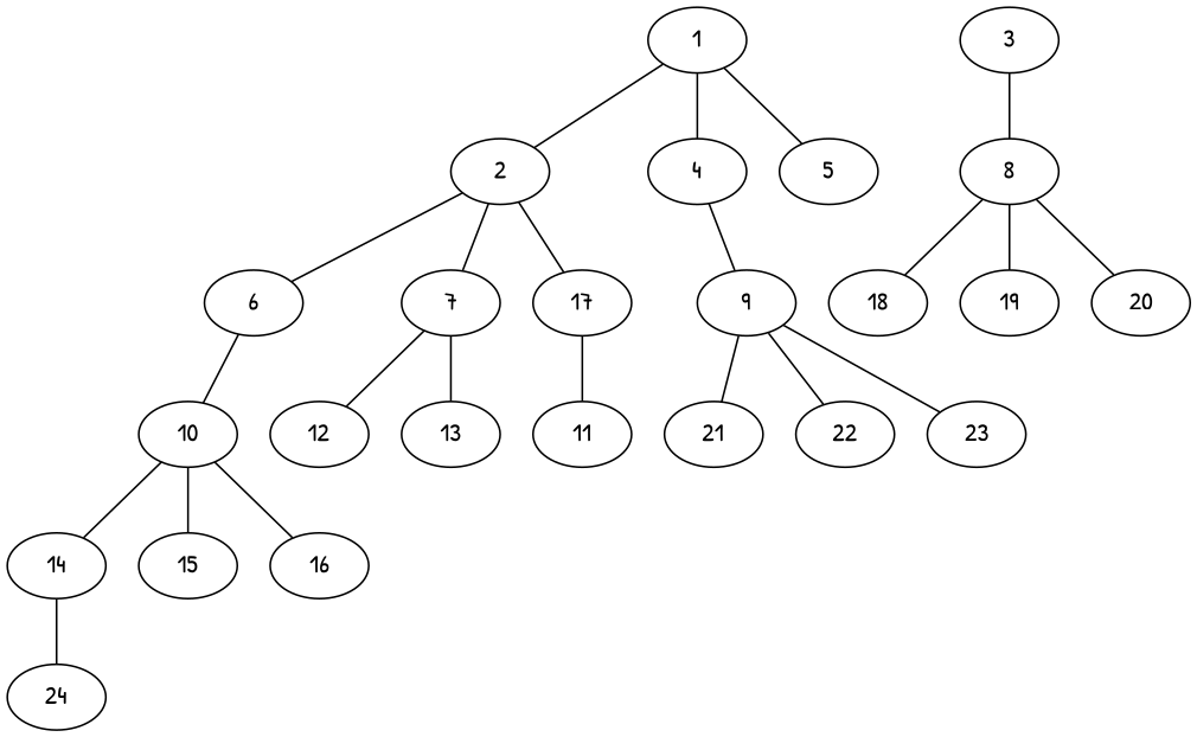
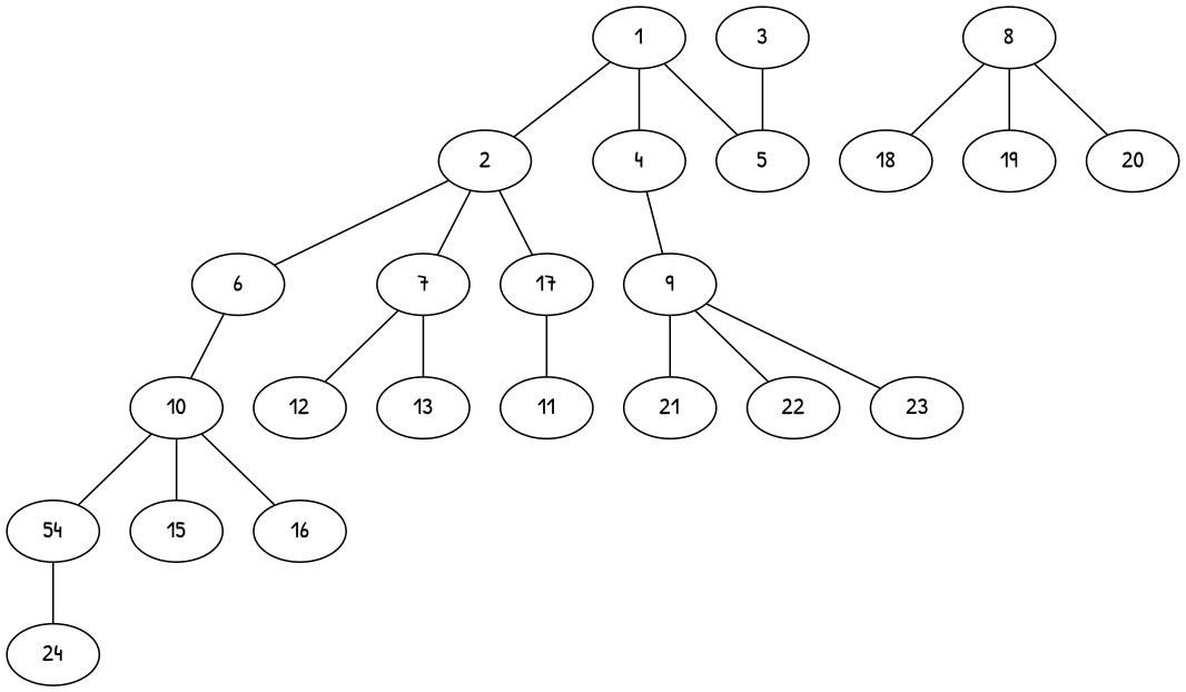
  graph {
    fontname="Patrick Hand"
    node [chem=H fontname="Patrick Hand"]
    edge [fontname="Patrick Hand" valence=1]
    1 [chem=P]
    2 [chem=C]
    4 [chem=O]
    5 [chem=O]
    6 [chem=O]
    7 [chem=C]
    17
    3 [chem=O]
    8 [chem=C]
    9 [chem=C]
    10 [chem=C]
    12 [chem=Cl]
    13 [chem=Cl]
    11 [chem=Cl]
    18
    19
    20
    21
    22
    23
-   14 [chem=C]
+   14 [chem=C label=54]
    15 [chem=O]
    16 [chem=Cl]
    24
    1 -- 2
    1 -- 4
    1 -- 5 [valence=2]
    2 -- 6
    2 -- 7
    2 -- 17
    4 -- 9
    6 -- 10
    7 -- 12
    7 -- 13
    17 -- 11
-   3 -- 8
+   3 -- 5
    8 -- 18
    8 -- 19
    8 -- 20
    9 -- 21
    9 -- 22
    9 -- 23
    10 -- 14
    10 -- 15 [valence=2]
    10 -- 16
    14 -- 24
  }
